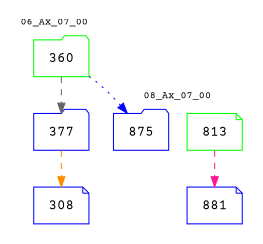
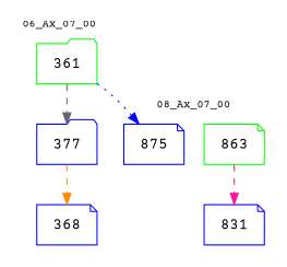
  digraph {
    fontname="Courier Prime"
    node [color=blue fontname="Courier Prime" shape=folder]
    edge [fontname="Courier Prime" style=dashed]
-   n1 [color=green label=360]
+   n1 [color=green label=361]
    n2 [label=377]
-   n3 [label=308 shape=note]
-   n4 [color=green label=813 shape=note]
-   n5 [label=881 shape=note]
-   n6 [label=875]
+   n3 [label=368 shape=note]
+   n4 [color=green label=863 shape=note]
+   n5 [label=831 shape=note]
+   n6 [label=875 shape=note]
    subgraph cluster_1 {
      color=white
      fontsize=10
      label="06_Ax_07_00"
      n1
      n2
      n3
    }
    subgraph cluster_2 {
      color=white
      fontsize=10
      label="08_Ax_07_00"
      n4
      n5
      n6
    }
    n1 -> n2 [color=gray40]
    n1 -> n6 [color=blue style=dotted]
    n2 -> n3 [color=darkorange]
    n4 -> n5 [color=deeppink]
  }
